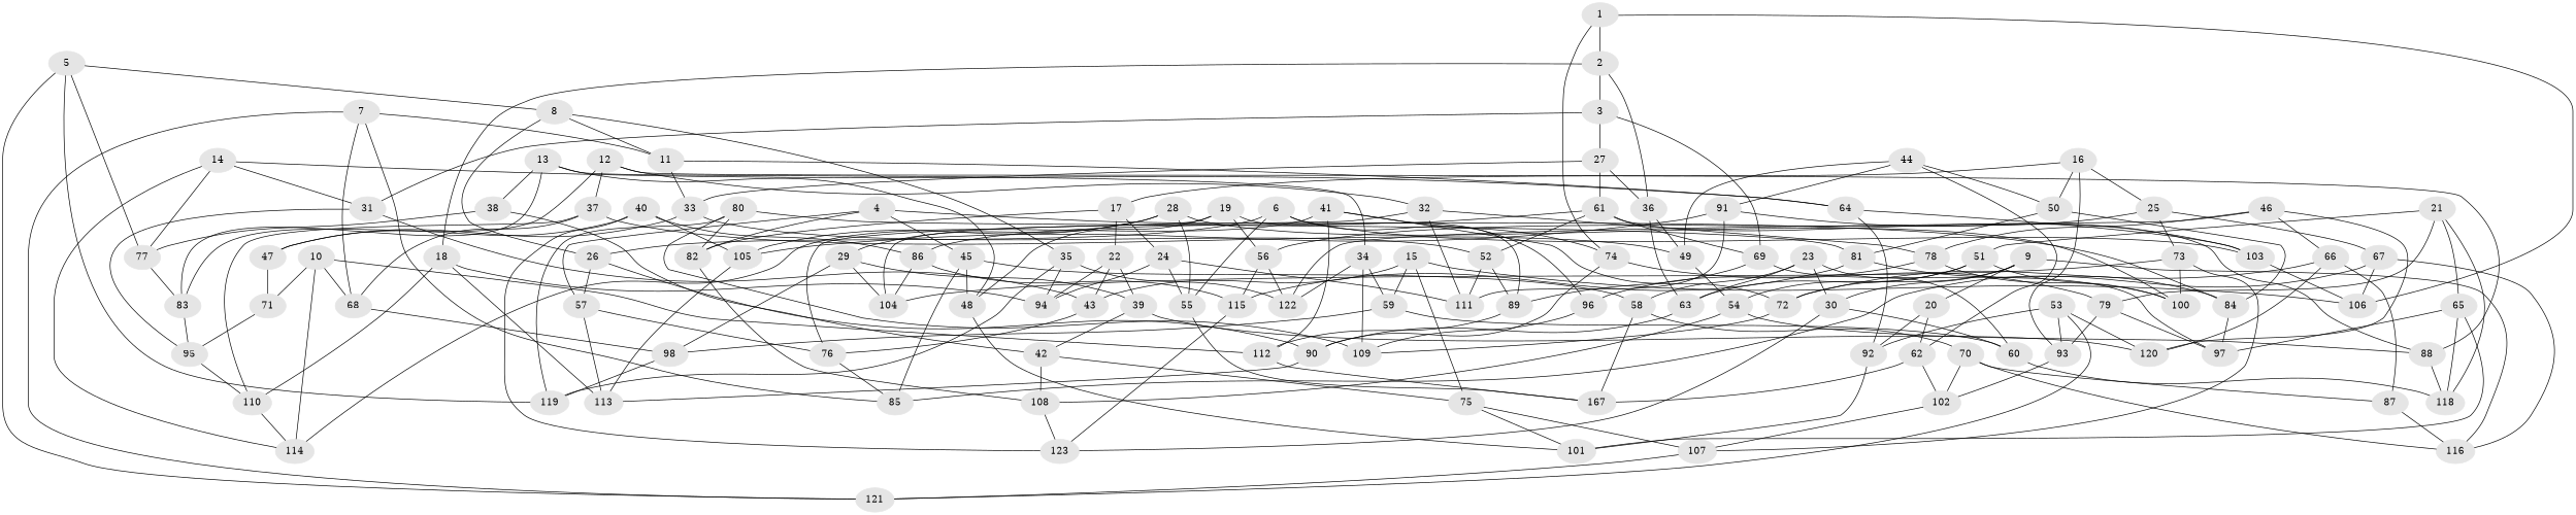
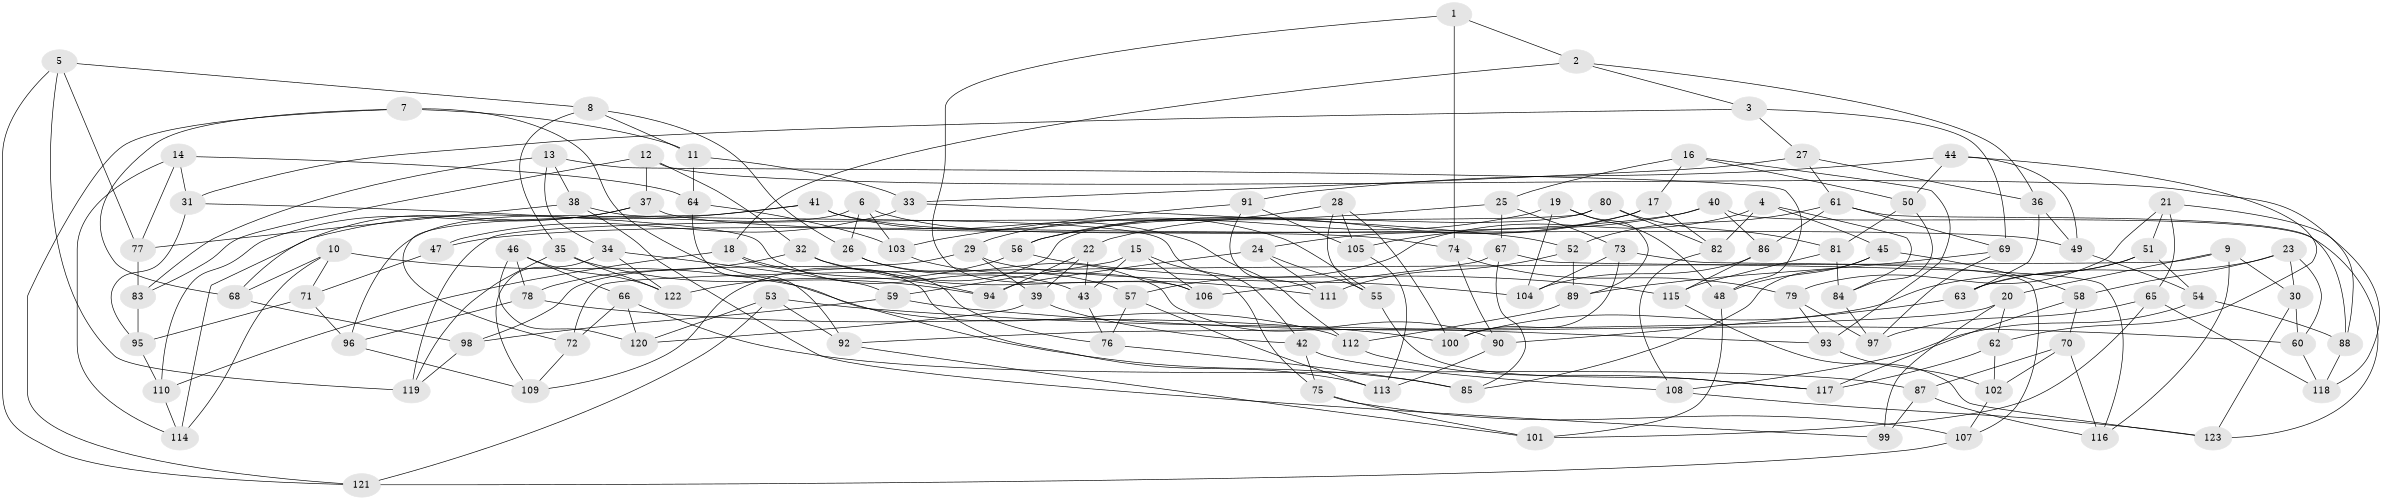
  graph {
    node [color=gray90 style=filled]
    1
    2
    74
    106
    3
    18
    36
    79
    90
    27
    31
    69
    94
    110
    113
    63
    49
    33
    61
    43
    95
    89
    97
    4
    45
    57
    82
    84
    85
    48
    58
    76
    108
    5
    8
    77
    119
    121
    26
    11
    35
    83
    6
    55
    96
    103
-   117 [label=167]
+   117
    109
    7
    68
    64
    98
    122
    9
    20
    30
    72
    116
+   99
    62
    92
    60
    123
    10
    71
    112
    114
    47
    52
    12
    32
    37
    88
    111
    78
    118
    13
    34
    38
    59
    42
    101
    14
    15
    75
    107
    16
    17
    25
    50
    93
    22
    24
    56
    67
    73
    81
    102
    39
    19
    104
    115
    21
    51
    65
    100
    54
    120
    23
    70
    86
    28
    29
    105
    40
    41
    44
    91
    46
    66
    87
    53
    80
    1 -- 2
    1 -- 74
    1 -- 106
    2 -- 3
    2 -- 18
    2 -- 36
    74 -- 79
    74 -- 90
    3 -- 27
    3 -- 31
    3 -- 69
    18 -- 94
    18 -- 110
    18 -- 113
    36 -- 63
    36 -- 49
    79 -- 97
    79 -- 93
    90 -- 113
    27 -- 36
    27 -- 33
    27 -- 61
    31 -- 43
    31 -- 95
    69 -- 89
    69 -- 97
    110 -- 114
    63 -- 90
    49 -- 54
    33 -- 47
    33 -- 52
    61 -- 69
    61 -- 52
    61 -- 88
    61 -- 86
    43 -- 76
    95 -- 110
    89 -- 112
    4 -- 45
    4 -- 57
    4 -- 82
    4 -- 84
    45 -- 85
    45 -- 48
    45 -- 58
    57 -- 113
    57 -- 76
    82 -- 108
    84 -- 97
    48 -- 101
    58 -- 117
    58 -- 70
    76 -- 85
    108 -- 123
    5 -- 8
    5 -- 77
    5 -- 119
    5 -- 121
    8 -- 26
    8 -- 11
    8 -- 35
    77 -- 83
    26 -- 90
    26 -- 57
    11 -- 33
    11 -- 64
    35 -- 94
    35 -- 119
    35 -- 122
    83 -- 95
    6 -- 26
    6 -- 55
    6 -- 96
    6 -- 103
    55 -- 117
    96 -- 109
    103 -- 106
    7 -- 85
    7 -- 121
    7 -- 11
    7 -- 68
    68 -- 98
    64 -- 103
    64 -- 92
    98 -- 119
    9 -- 20
    9 -- 30
    9 -- 72
    9 -- 116
+   20 -- 99
    20 -- 62
    20 -- 92
    30 -- 60
    30 -- 123
    72 -- 109
    62 -- 117
    62 -- 102
    92 -- 101
    60 -- 118
    10 -- 68
    10 -- 71
    10 -- 112
    10 -- 114
    71 -- 95
+   71 -- 96
    112 -- 117
    47 -- 71
    52 -- 89
    52 -- 111
    12 -- 83
    12 -- 32
    12 -- 37
    12 -- 88
    32 -- 76
    32 -- 111
    32 -- 78
    37 -- 110
    37 -- 49
    37 -- 68
    88 -- 118
    78 -- 96
    78 -- 100
    13 -- 48
    13 -- 83
    13 -- 34
    13 -- 38
    34 -- 109
    34 -- 122
    34 -- 59
    38 -- 77
+   38 -- 99
    38 -- 42
    59 -- 98
    59 -- 60
    42 -- 108
    42 -- 75
    14 -- 31
    14 -- 77
    14 -- 64
    14 -- 114
    15 -- 106
    15 -- 43
    15 -- 59
    15 -- 75
    75 -- 101
    75 -- 107
    107 -- 121
    16 -- 17
    16 -- 25
    16 -- 50
    16 -- 93
    17 -- 82
    17 -- 22
    17 -- 24
    25 -- 56
    25 -- 67
    25 -- 73
    50 -- 84
    50 -- 81
    93 -- 102
    22 -- 94
    22 -- 43
    22 -- 39
    24 -- 94
    24 -- 55
    24 -- 111
    56 -- 122
    56 -- 115
    67 -- 106
    67 -- 85
    67 -- 116
    73 -- 107
    73 -- 104
    73 -- 100
    81 -- 84
    81 -- 115
    102 -- 107
    39 -- 42
    39 -- 120
    19 -- 89
    19 -- 48
    19 -- 56
    19 -- 104
    115 -- 123
    21 -- 79
    21 -- 118
    21 -- 51
    21 -- 65
    51 -- 63
    51 -- 100
    51 -- 54
    65 -- 97
    65 -- 118
    65 -- 101
    54 -- 108
    54 -- 88
    23 -- 63
    23 -- 58
    23 -- 30
    23 -- 60
    70 -- 116
    70 -- 102
    70 -- 87
    86 -- 104
    86 -- 115
    28 -- 55
    28 -- 100
    28 -- 29
    28 -- 105
    29 -- 98
    29 -- 39
    29 -- 104
    105 -- 113
    40 -- 123
    40 -- 47
    40 -- 86
    40 -- 105
    41 -- 74
    41 -- 72
    41 -- 112
    41 -- 114
    44 -- 49
    44 -- 62
    44 -- 50
    44 -- 91
    91 -- 103
    91 -- 111
    91 -- 105
    46 -- 122
    46 -- 78
    46 -- 120
    46 -- 66
    66 -- 72
    66 -- 120
    66 -- 87
    87 -- 116
+   87 -- 99
    53 -- 121
    53 -- 92
    53 -- 93
    53 -- 120
    80 -- 82
    80 -- 119
    80 -- 109
    80 -- 81
  }
